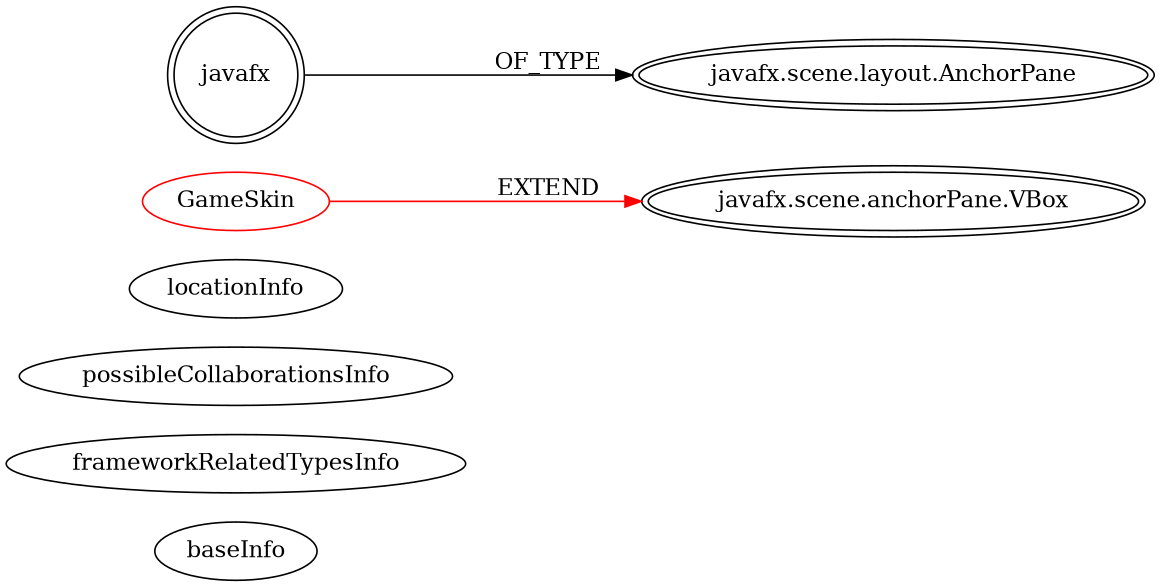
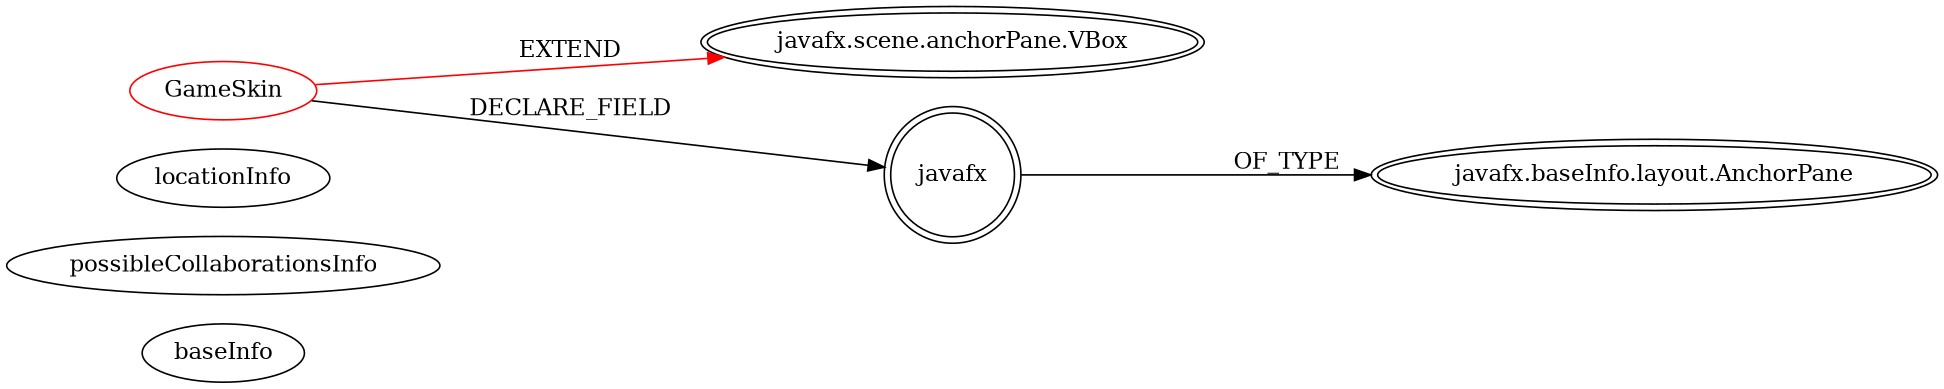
  digraph {
    fontname="DejaVu Serif"
    rankdir=LR
    node [fontname="DejaVu Serif"]
    edge [fontname="DejaVu Serif"]
    baseInfo [category=extension_graph graphId=4430 isAnonymous=false possibleRelation=false]
-   frameworkRelatedTypesInfo [0="javafx.scene.layout.VBox"]
    possibleCollaborationsInfo
    locationInfo [contextSignature=GameSkin filePath="/sztorman-PSZT/PSZT-master/src/Freedom.java" graphId=4430 projectName="sztorman-PSZT"]
    n5 [color=red isFrameworkType=false label=GameSkin vertexType=ROOT_CLIENT_CLASS_DECLARATION]
    n6 [isFrameworkType=true label="javafx.scene.anchorPane.VBox" peripheries=2 vertexType=FRAMEWORK_CLASS_TYPE]
    n7 [isFrameworkType=true label=javafx peripheries=2 shape=circle vertexType=FIELD_DECLARATION]
-   n8 [isFrameworkType=true label="javafx.scene.layout.AnchorPane" peripheries=2 vertexType=FRAMEWORK_CLASS_TYPE]
+   n8 [isFrameworkType=true label="javafx.baseInfo.layout.AnchorPane" peripheries=2 vertexType=FRAMEWORK_CLASS_TYPE]
    n5 -> n6 [color=red label=EXTEND]
+   n5 -> n7 [label=DECLARE_FIELD]
    n7 -> n8 [label=OF_TYPE]
  }
